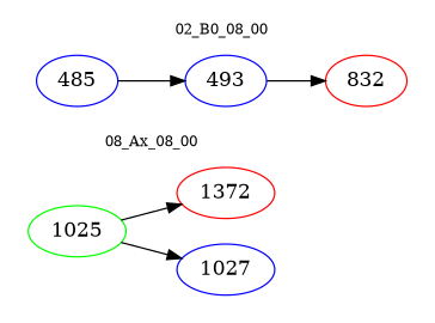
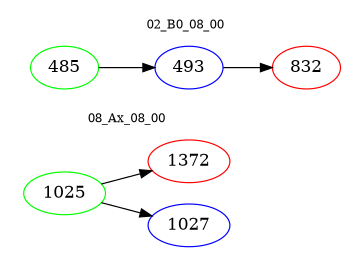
  digraph {
    rankdir=LR
    node [color=green]
    edge [color=black]
    n1 [label=1025]
    n2 [color=blue label=1027]
    n3 [color=red label=1372]
-   n4 [color=blue label=485]
+   n4 [label=485]
    n5 [color=blue label=493]
    n6 [color=red label=832]
    subgraph cluster_1 {
      color=white
      fontsize=10
      label="08_Ax_08_00"
      n1
      n2
      n3
    }
    subgraph cluster_2 {
      color=white
      fontsize=10
      label="02_B0_08_00"
      n4
      n5
      n6
    }
    n1 -> n2
    n1 -> n3
    n4 -> n5
    n5 -> n6
  }
